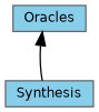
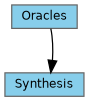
  digraph {
    rankdir=TB
    node [color=gray40 fillcolor=skyblue fontname=Helvetica fontsize=10 shape=box style=filled]
    n1 [fontcolor=black height=0.2 label=Oracles width=0.4]
    n2 [height=0.2 label=Synthesis width=0.4]
-   n1 -> n2 [dir=back fontname=Helvetica fontsize=10 labelfontname=Helvetica labelfontsize=10 shape=plaintext style=solid]
+   n2 -> n1 [dir=back fontname=Helvetica fontsize=10 labelfontname=Helvetica labelfontsize=10 shape=plaintext style=solid]
  }
